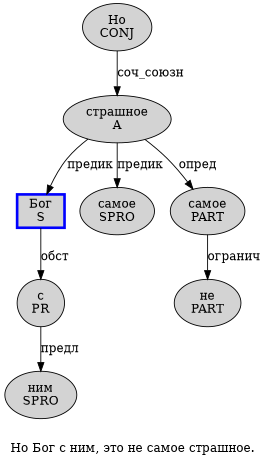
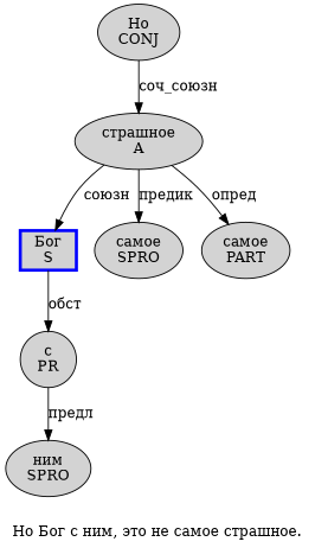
  digraph {
    label="Но Бог с ним, это не самое страшное."
    node [fillcolor=lightgray penwidth=1 shape=ellipse style=filled]
    n1 [label="Но\nCONJ"]
    n2 [label="страшное\nA"]
    n3 [color=blue label="Бог\nS" penwidth=3 shape=box]
    n4 [label="самое\nSPRO"]
    n5 [label="самое\nPART"]
    n6 [label="с\nPR"]
    n7 [label="ним\nSPRO"]
-   n8 [label="не\nPART"]
    n1 -> n2 [label="соч_союзн"]
-   n2 -> n3 [label="предик"]
+   n2 -> n3 [label="союзн"]
    n2 -> n4 [label="предик"]
    n2 -> n5 [label="опред"]
    n3 -> n6 [label="обст"]
-   n5 -> n8 [label="огранич"]
    n6 -> n7 [label="предл"]
  }
